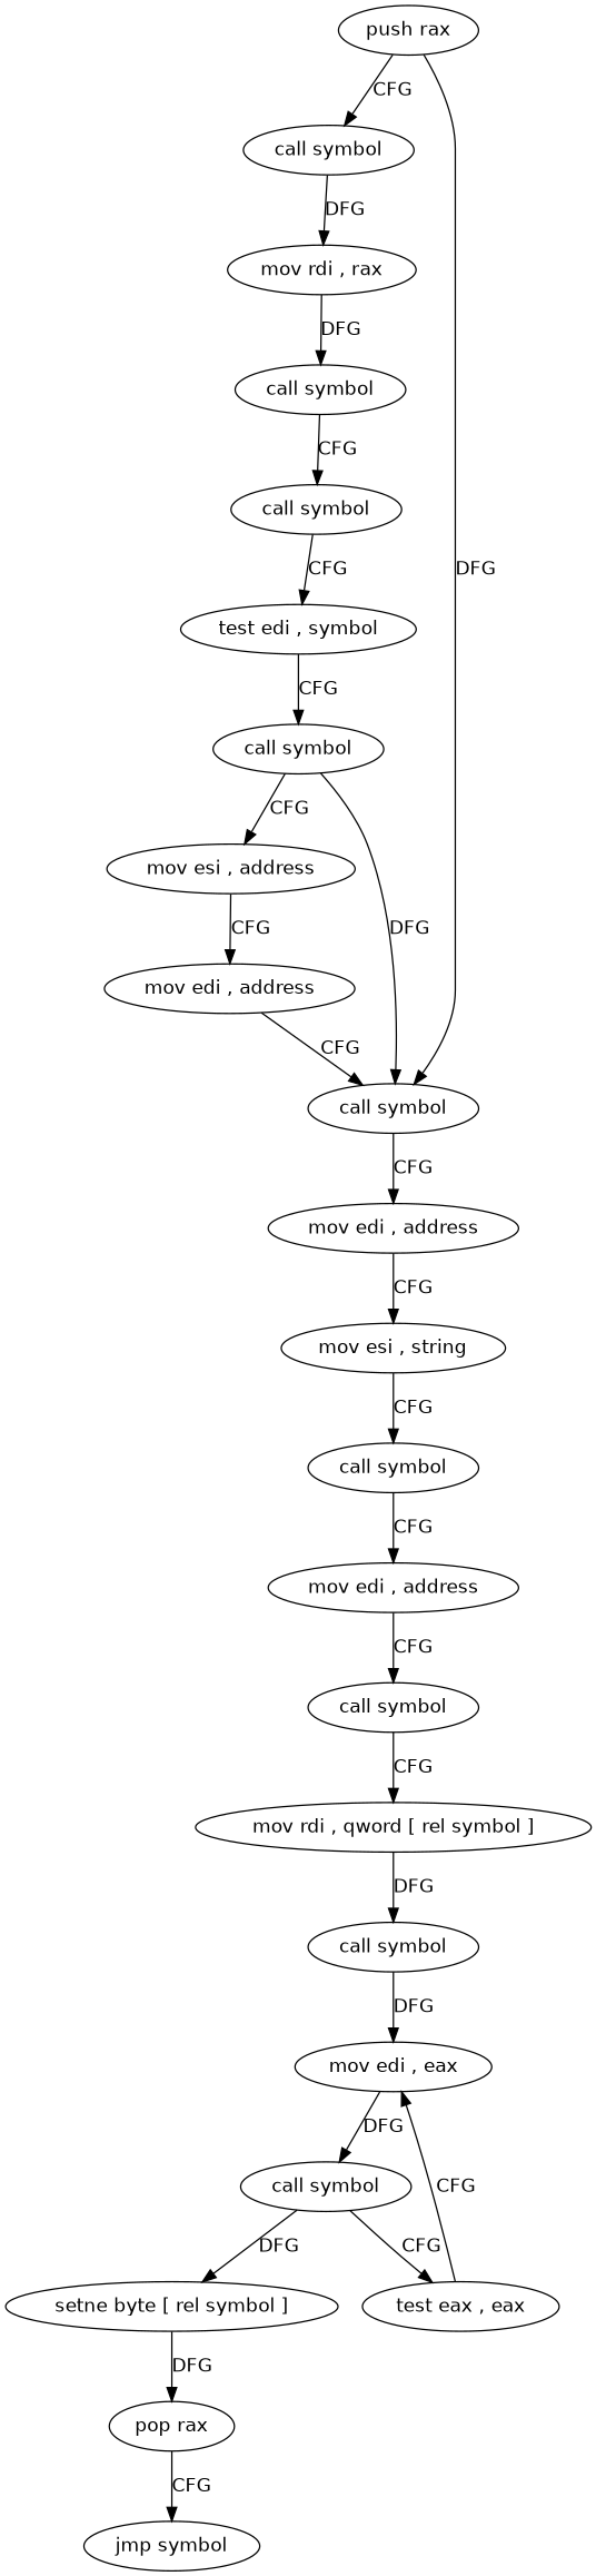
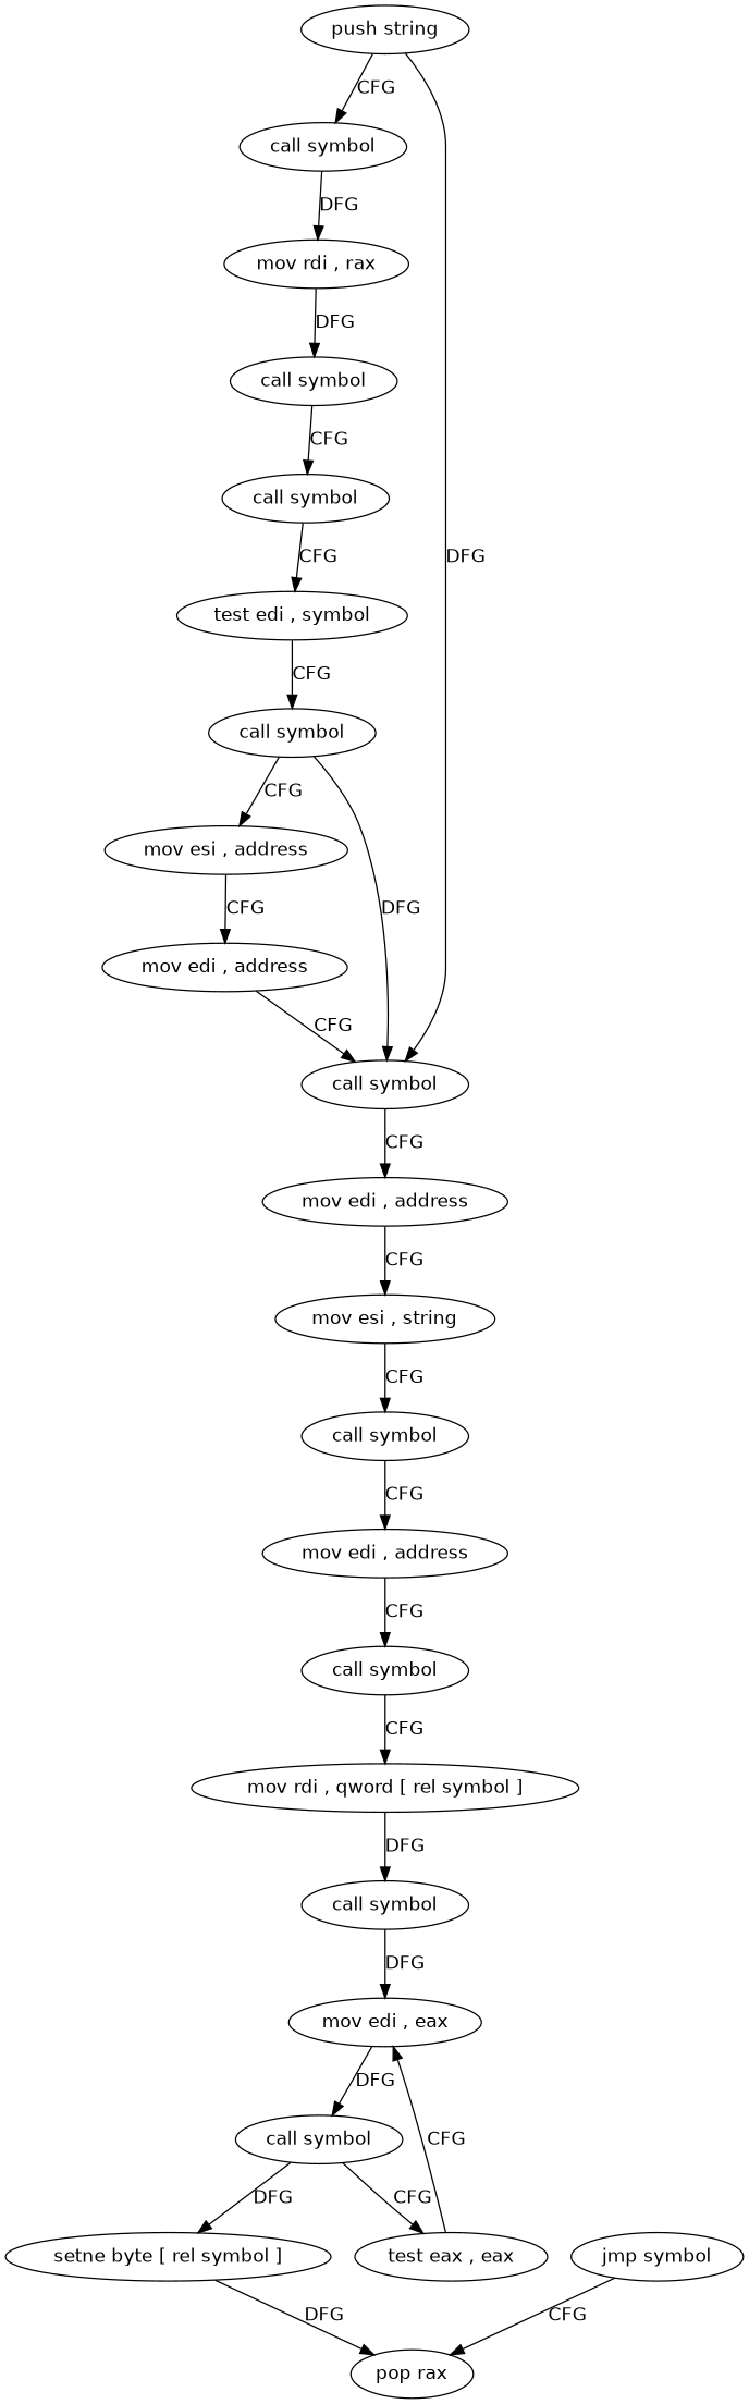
  digraph {
    fontname="DejaVu Sans"
    node [fontname="DejaVu Sans"]
    edge [fontname="DejaVu Sans"]
-   n1 [label="push rax"]
+   n1 [label="push string"]
    n2 [label="call symbol"]
    n3 [label="call symbol"]
    n4 [label="mov rdi , rax"]
    n5 [label="mov edi , address"]
    n6 [label="call symbol"]
    n7 [label="call symbol"]
    n8 [label="test edi , symbol"]
    n9 [label="call symbol"]
    n10 [label="mov esi , address"]
    n11 [label="mov edi , address"]
    n12 [label="mov esi , string"]
    n13 [label="call symbol"]
    n14 [label="mov edi , address"]
    n15 [label="call symbol"]
    n16 [label="mov rdi , qword [ rel symbol ]"]
    n17 [label="call symbol"]
    n18 [label="mov edi , eax"]
    n19 [label="call symbol"]
    n20 [label="test eax , eax"]
    n21 [label="setne byte [ rel symbol ]"]
    n22 [label="pop rax"]
    n23 [label="jmp symbol"]
    n1 -> n2 [label=CFG]
    n1 -> n3 [label=DFG]
    n2 -> n4 [label=DFG]
    n3 -> n5 [label=CFG]
    n4 -> n6 [label=DFG]
    n5 -> n12 [label=CFG]
    n6 -> n7 [label=CFG]
    n7 -> n8 [label=CFG]
    n8 -> n9 [label=CFG]
    n9 -> n3 [label=DFG]
    n9 -> n10 [label=CFG]
    n10 -> n11 [label=CFG]
    n11 -> n3 [label=CFG]
    n12 -> n13 [label=CFG]
    n13 -> n14 [label=CFG]
    n14 -> n15 [label=CFG]
    n15 -> n16 [label=CFG]
    n16 -> n17 [label=DFG]
    n17 -> n18 [label=DFG]
    n18 -> n19 [label=DFG]
    n19 -> n20 [label=CFG]
    n19 -> n21 [label=DFG]
    n20 -> n18 [label=CFG]
    n21 -> n22 [label=DFG]
-   n22 -> n23 [label=CFG]
+   n23 -> n22 [label=CFG]
  }
